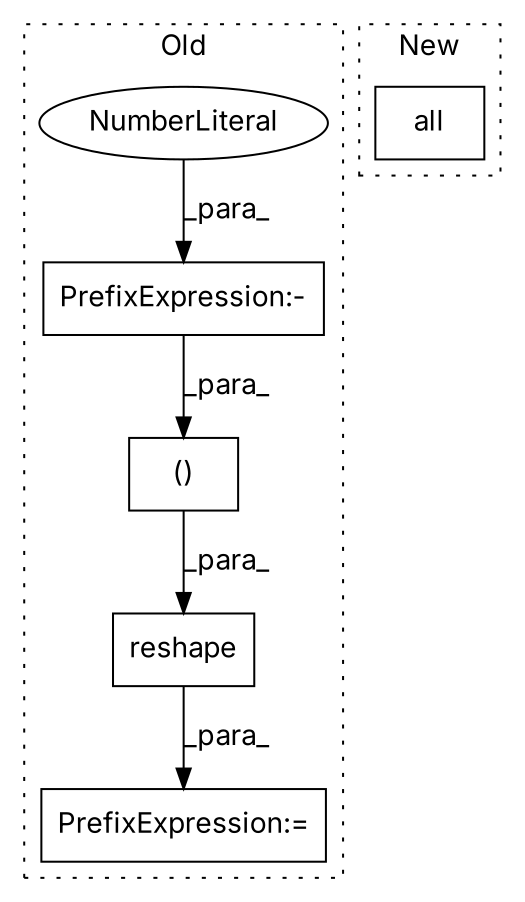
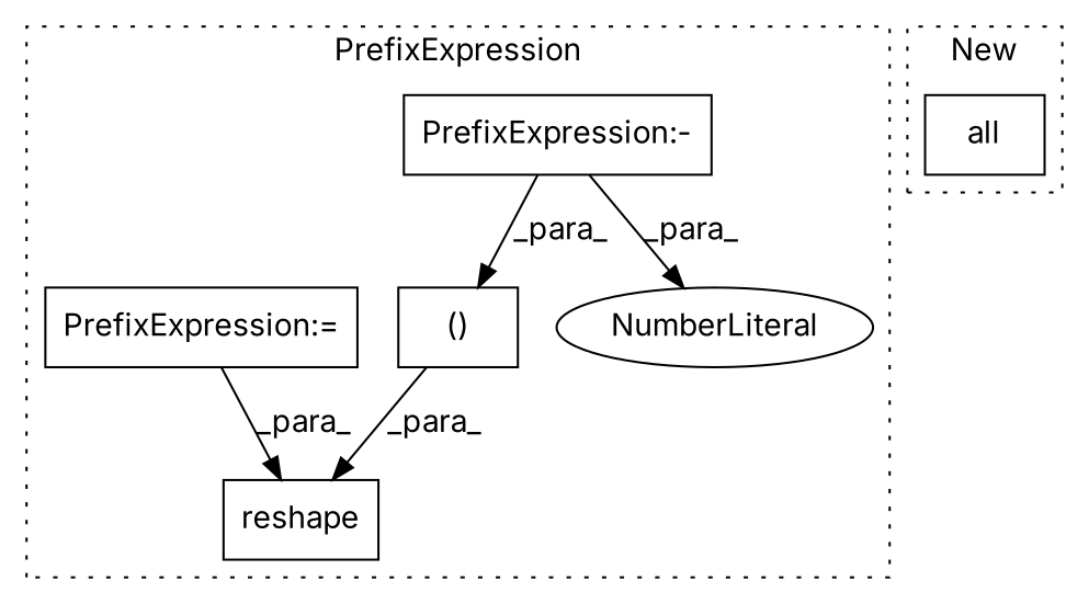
  digraph {
    fontname=Inter
    node [a=32 fontname=Inter l=1 s=3036 shape=box]
    edge [fontname=Inter]
    n1 [l="13,2" label=reshape s="3023,3052"]
    n2 [a=106 l=16 label="()"]
    n3 [a=38 label="PrefixExpression:-"]
    n4 [a=34 label=NumberLiteral s=3037 shape=ellipse]
    n5 [a=7 label="PrefixExpression:=" s=3015]
    n6 [l="4,1" label=all s="4620,4632"]
    subgraph cluster_1 {
-     label=Old
+     label=PrefixExpression
      style=dotted
      n1
      n2
      n3
      n4
      n5
    }
    subgraph cluster_2 {
      label=New
      style=dotted
      n6
    }
-   n1 -> n5 [label=_para_]
+   n5 -> n1 [label=_para_]
    n2 -> n1 [label=_para_]
    n3 -> n2 [label=_para_]
-   n4 -> n3 [label=_para_]
+   n3 -> n4 [label=_para_]
  }
